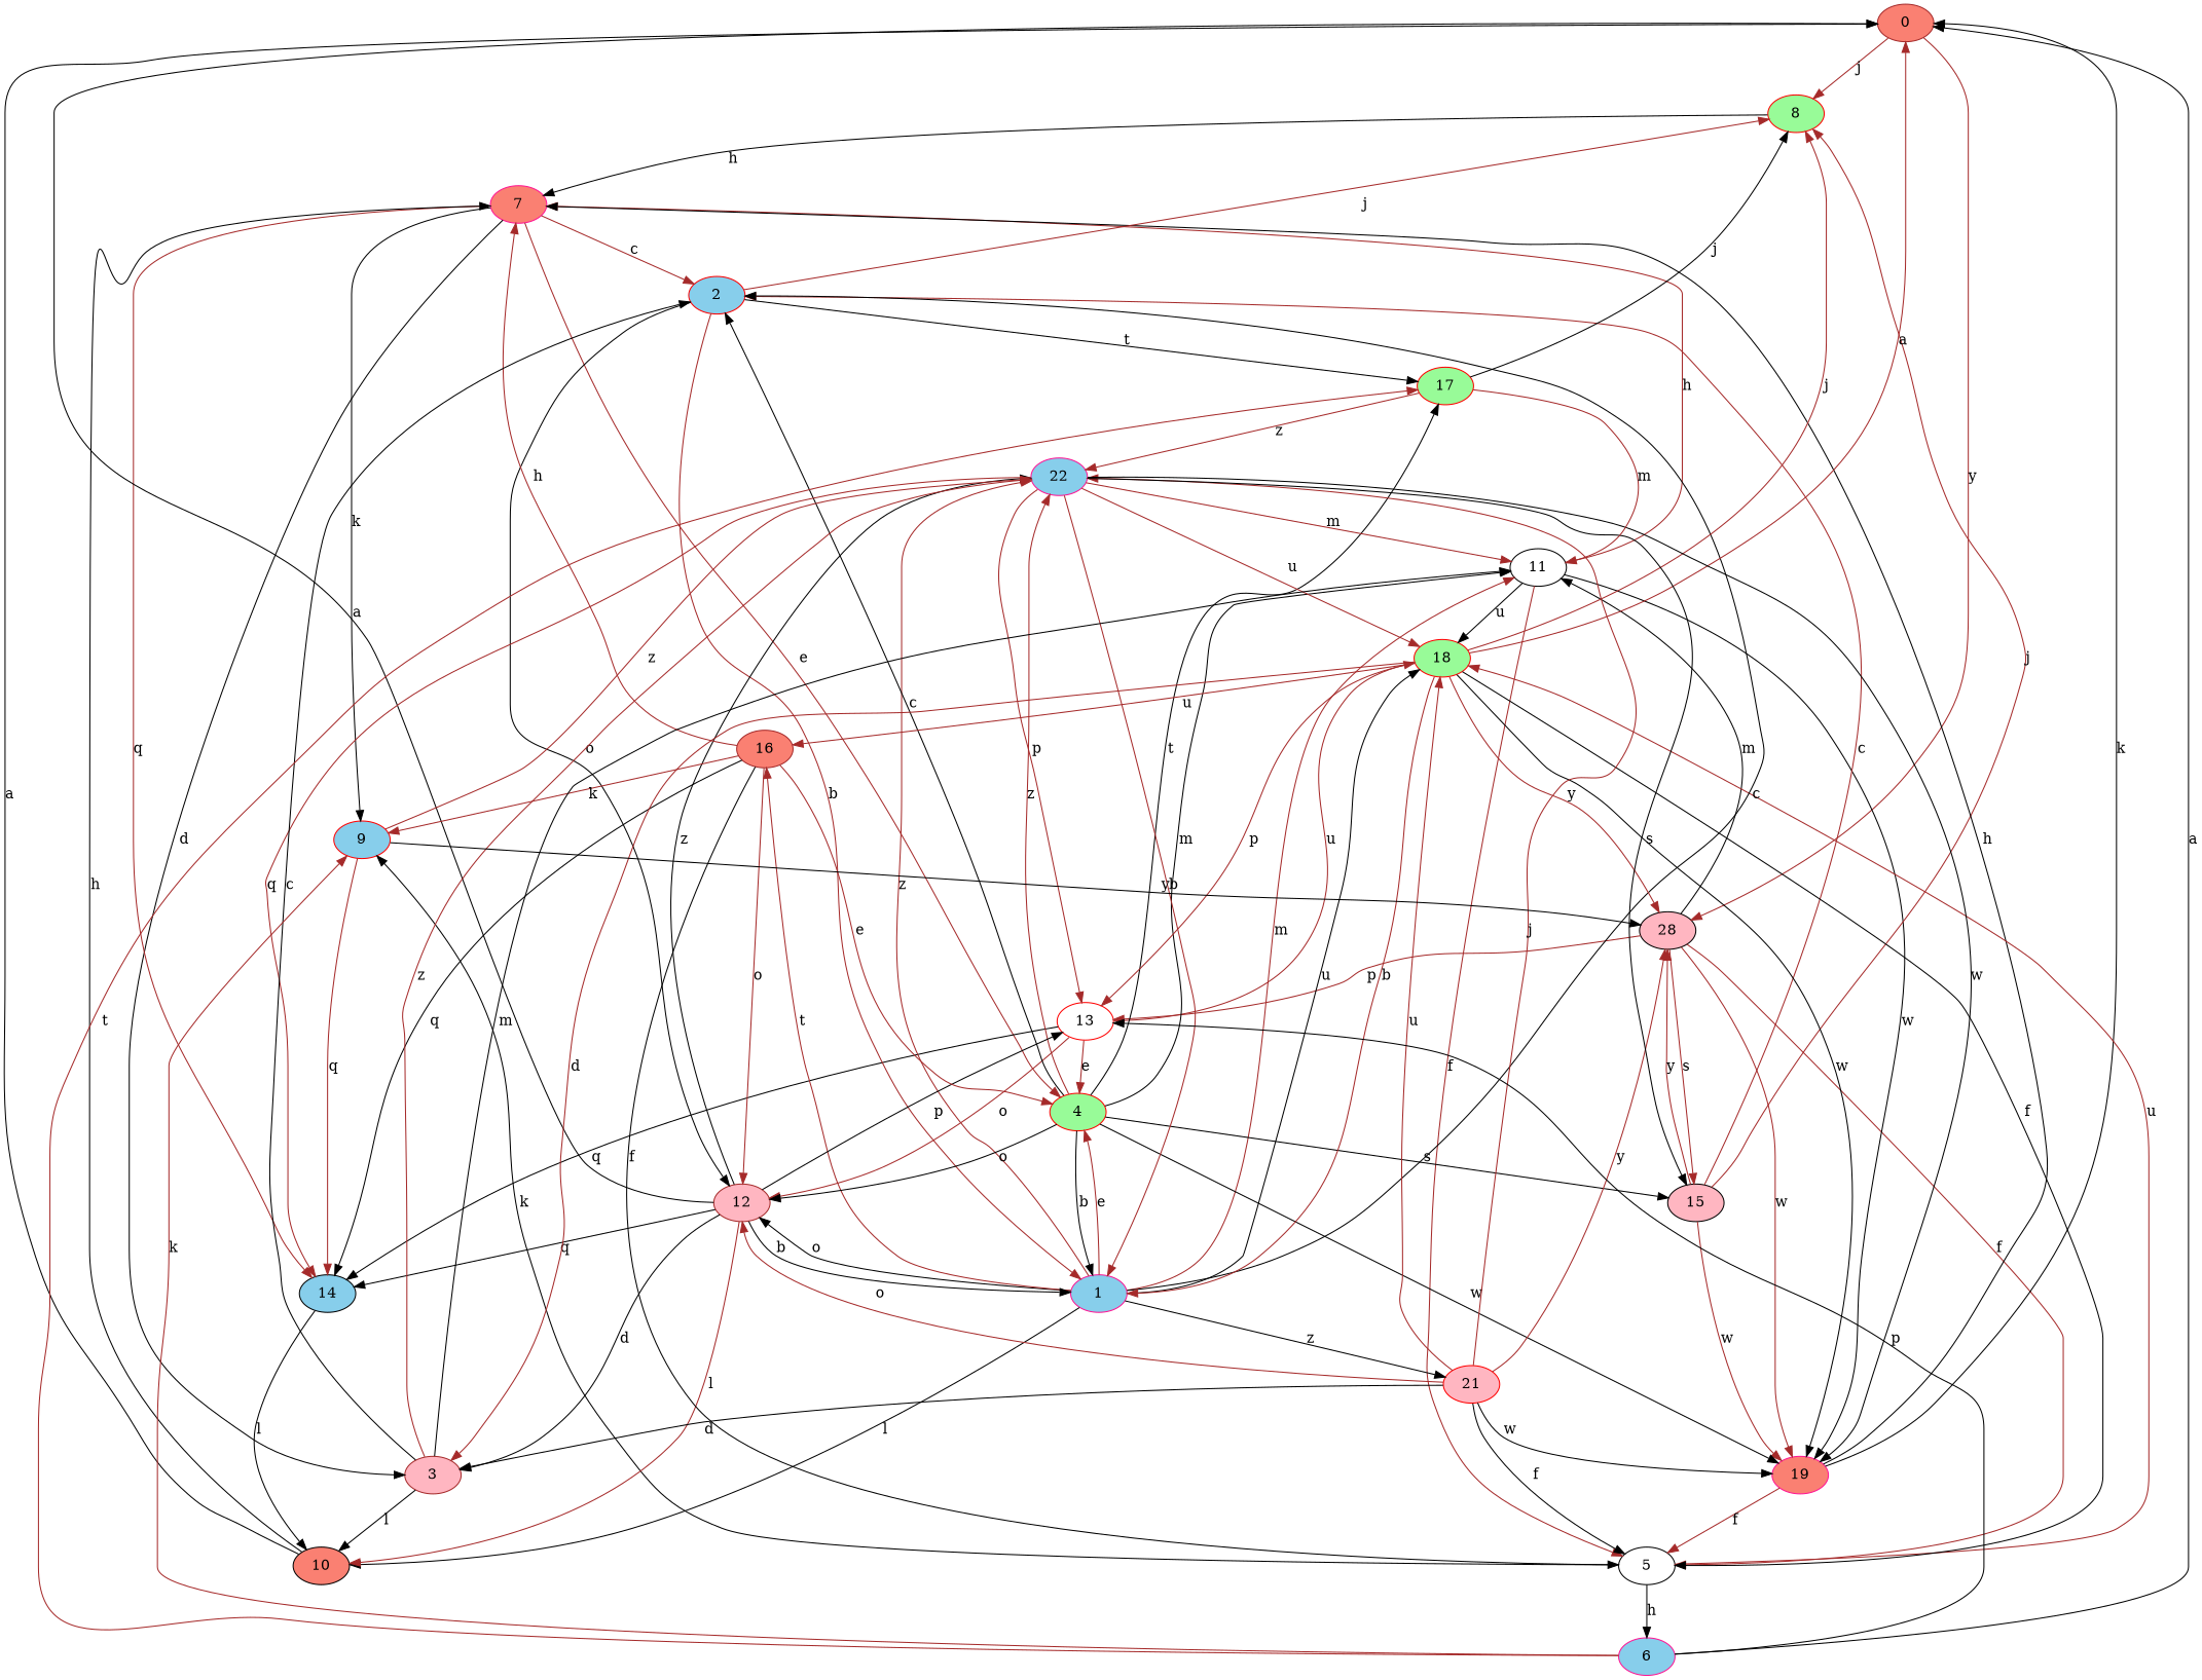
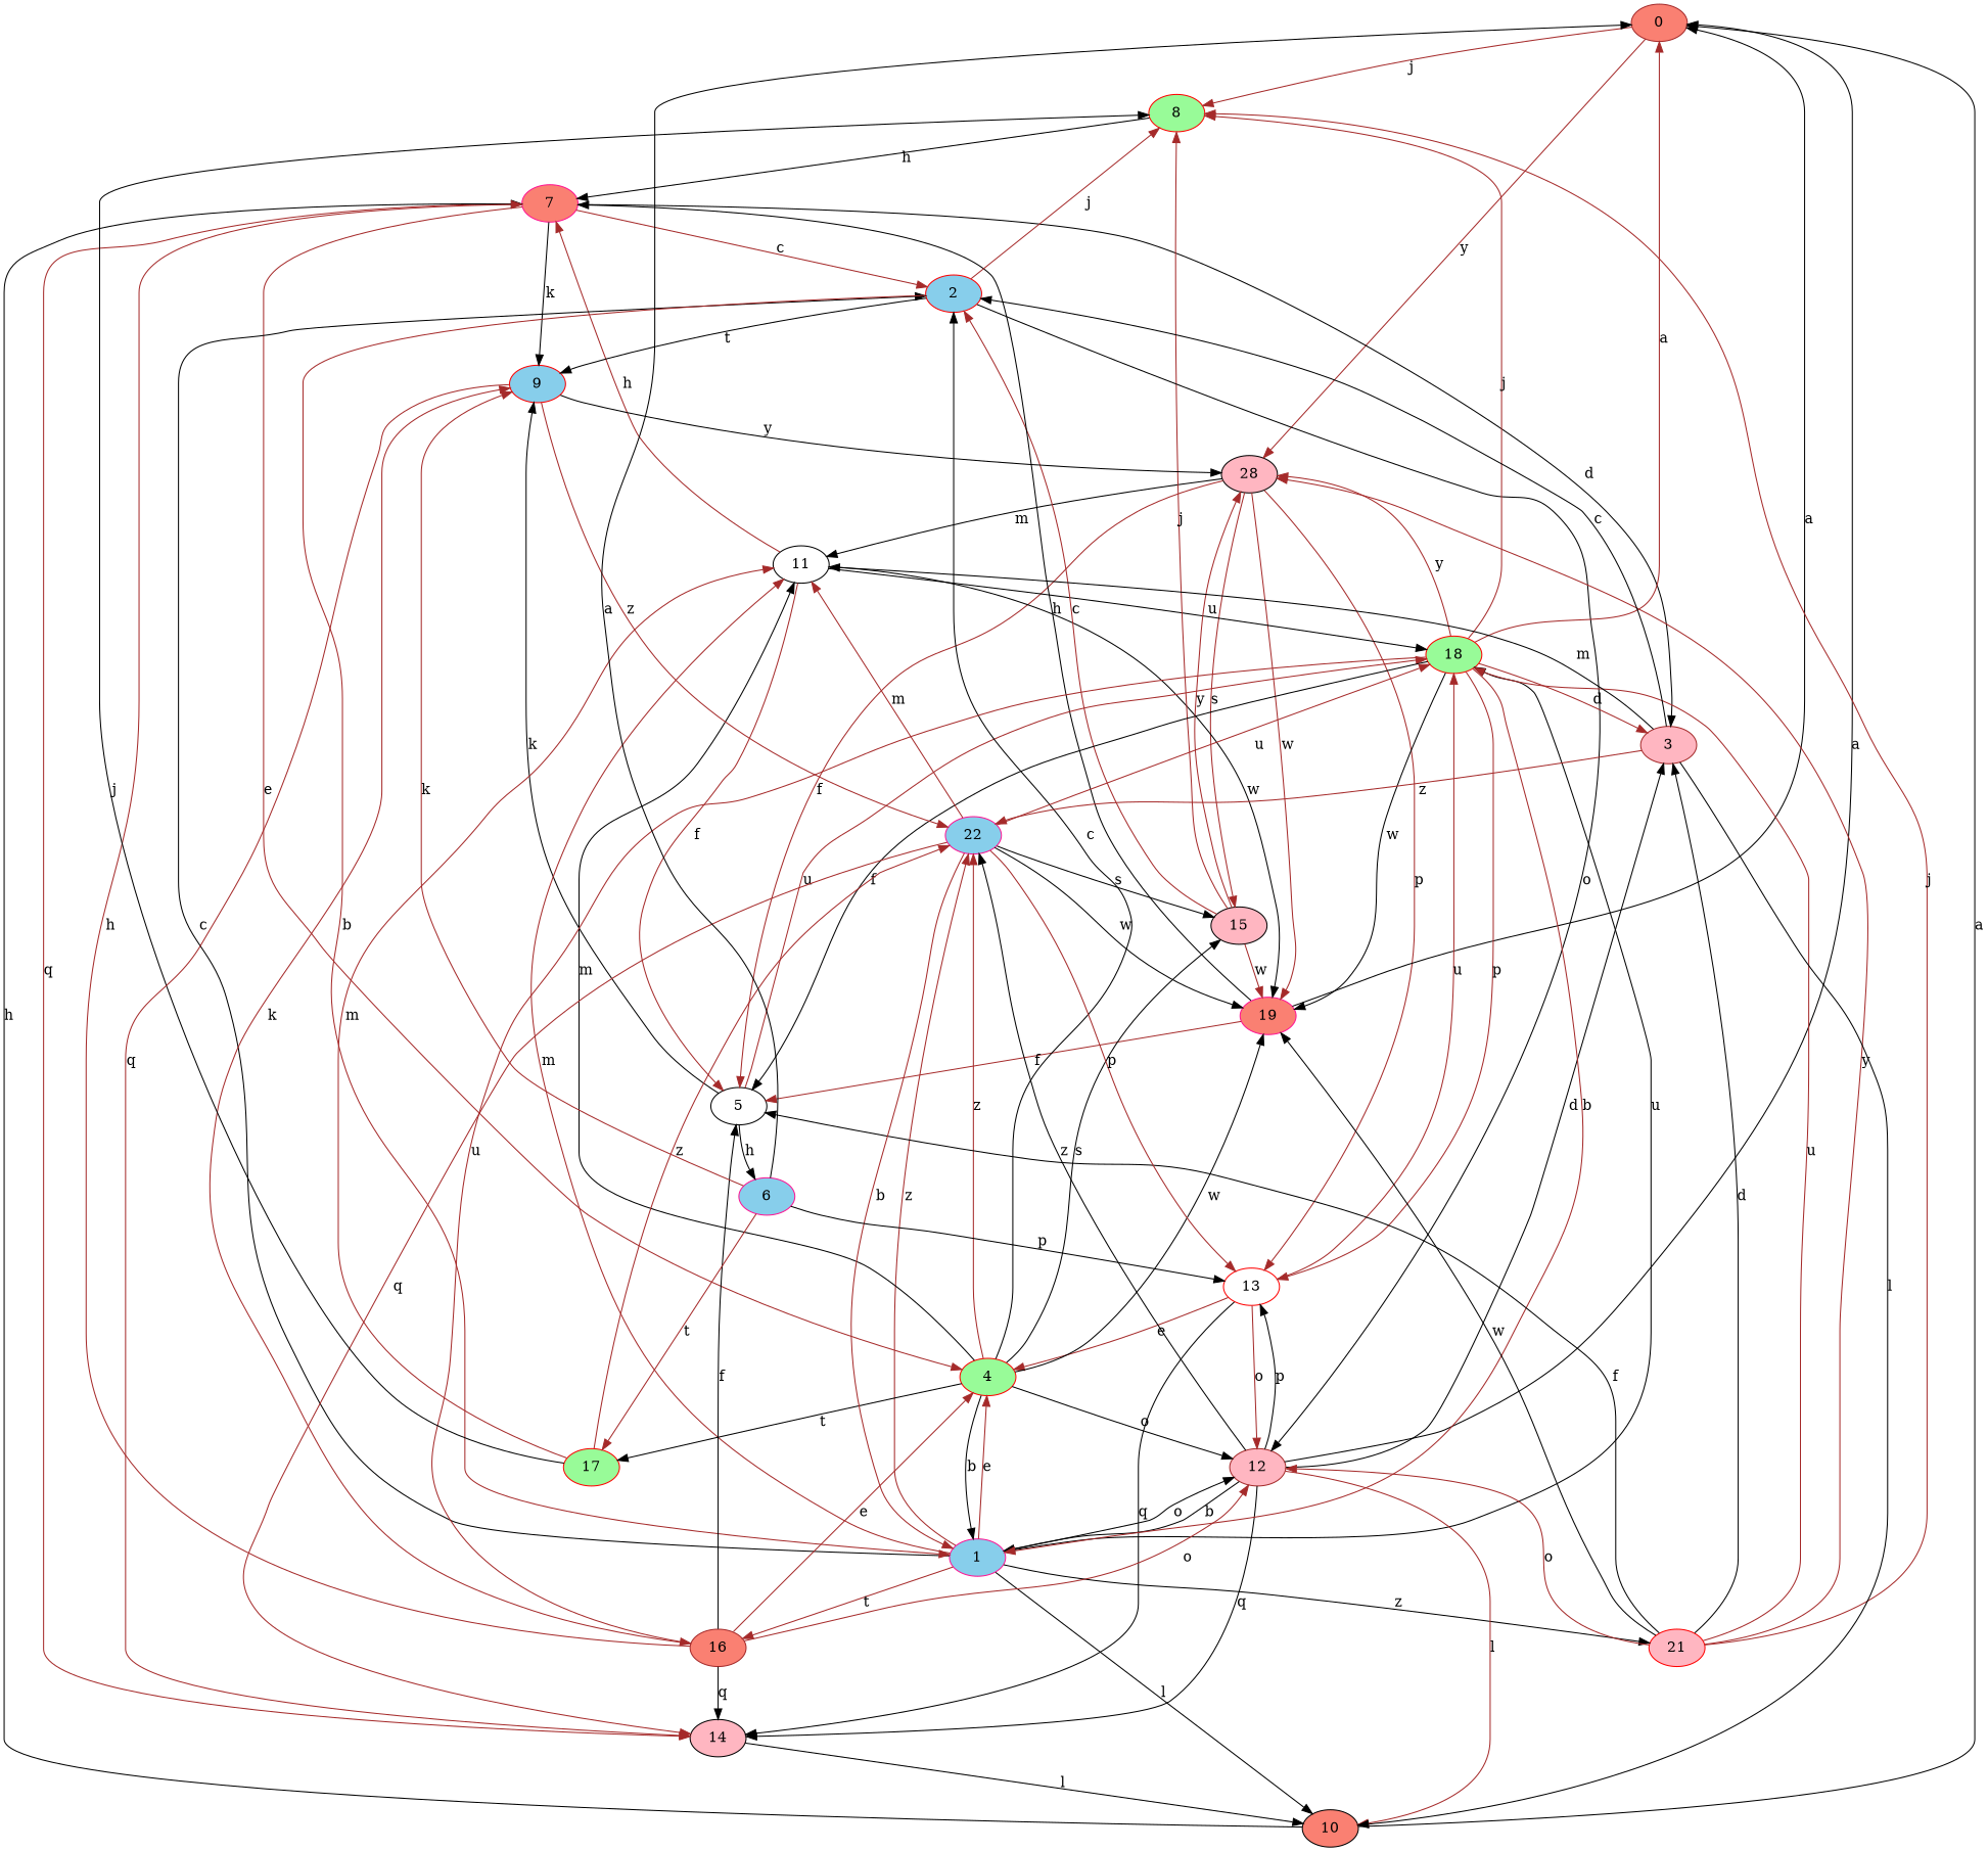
  strict digraph {
    node [color=red fillcolor=lightpink style=filled]
    edge [color=brown]
    0 [color=brown fillcolor=salmon]
    8 [fillcolor=palegreen]
    n3 [color=black label=28]
    7 [color=deeppink fillcolor=salmon]
    11 [color=black fillcolor=white]
    15 [color=black]
    19 [color=deeppink fillcolor=salmon]
    5 [color=black fillcolor=white]
    13 [fillcolor=white]
    1 [color=deeppink fillcolor=skyblue]
    2 [fillcolor=skyblue]
    4 [fillcolor=palegreen]
    10 [color=black fillcolor=salmon]
    12 [color=brown]
    16 [color=brown fillcolor=salmon]
    18 [fillcolor=palegreen]
    21
    22 [color=deeppink fillcolor=skyblue]
    17 [fillcolor=palegreen]
    3 [color=brown]
-   14 [color=black fillcolor=skyblue]
+   14 [color=black]
    9 [fillcolor=skyblue]
    6 [color=deeppink fillcolor=skyblue]
    0 -> 8 [label=j]
    0 -> n3 [label=y]
    8 -> 7 [color=black label=h]
    n3 -> 11 [color=black label=m]
    n3 -> 15 [label=s]
    n3 -> 19 [label=w]
    n3 -> 5 [label=f]
    n3 -> 13 [label=p]
    7 -> 2 [label=c]
    7 -> 4 [label=e]
    7 -> 3 [color=black label=d]
    7 -> 14 [label=q]
    7 -> 9 [color=black label=k]
    11 -> 7 [label=h]
    11 -> 19 [color=black label=w]
    11 -> 5 [label=f]
    11 -> 18 [color=black label=u]
    15 -> 8 [label=j]
    15 -> n3 [label=y]
    15 -> 19 [label=w]
    15 -> 2 [label=c]
-   19 -> 0 [color=black label=k]
+   19 -> 0 [color=black label=a]
    19 -> 7 [color=black label=h]
    19 -> 5 [label=f]
    5 -> 18 [label=u]
    5 -> 9 [color=black label=k]
    5 -> 6 [color=black label=h]
    13 -> 4 [label=e]
    13 -> 12 [label=o]
    13 -> 18 [label=u]
    13 -> 14 [color=black label=q]
    1 -> 11 [label=m]
    1 -> 2 [color=black label=c]
    1 -> 4 [label=e]
    1 -> 10 [color=black label=l]
    1 -> 12 [color=black label=o]
    1 -> 16 [label=t]
    1 -> 18 [color=black label=u]
    1 -> 21 [color=black label=z]
    1 -> 22 [label=z]
    2 -> 8 [label=j]
    2 -> 1 [label=b]
    2 -> 12 [color=black label=o]
-   2 -> 17 [color=black label=t]
+   2 -> 9 [color=black label=t]
    4 -> 11 [color=black label=m]
    4 -> 15 [color=black label=s]
    4 -> 19 [color=black label=w]
    4 -> 1 [color=black label=b]
    4 -> 2 [color=black label=c]
    4 -> 12 [color=black label=o]
    4 -> 22 [label=z]
    4 -> 17 [color=black label=t]
    10 -> 0 [color=black label=a]
    10 -> 7 [color=black label=h]
    12 -> 0 [color=black label=a]
    12 -> 13 [color=black label=p]
    12 -> 1 [color=black label=b]
    12 -> 10 [label=l]
    12 -> 22 [color=black label=z]
    12 -> 3 [color=black label=d]
    12 -> 14 [color=black label=q]
    16 -> 7 [label=h]
    16 -> 5 [color=black label=f]
    16 -> 4 [label=e]
    16 -> 12 [label=o]
    16 -> 14 [color=black label=q]
    16 -> 9 [label=k]
    18 -> 0 [label=a]
    18 -> 8 [label=j]
    18 -> n3 [label=y]
    18 -> 19 [color=black label=w]
    18 -> 5 [color=black label=f]
    18 -> 13 [label=p]
    18 -> 1 [label=b]
    18 -> 16 [label=u]
    18 -> 3 [label=d]
-   21 -> 22 [label=j]
+   21 -> 8 [label=j]
    21 -> n3 [label=y]
    21 -> 19 [color=black label=w]
    21 -> 5 [color=black label=f]
    21 -> 12 [label=o]
    21 -> 18 [label=u]
    21 -> 3 [color=black label=d]
    22 -> 11 [label=m]
    22 -> 15 [color=black label=s]
    22 -> 19 [color=black label=w]
    22 -> 13 [label=p]
    22 -> 1 [label=b]
    22 -> 18 [label=u]
    22 -> 14 [label=q]
    17 -> 8 [color=black label=j]
    17 -> 11 [label=m]
    17 -> 22 [label=z]
    3 -> 11 [color=black label=m]
    3 -> 2 [color=black label=c]
    3 -> 10 [color=black label=l]
    3 -> 22 [label=z]
    14 -> 10 [color=black label=l]
    9 -> n3 [color=black label=y]
    9 -> 22 [label=z]
    9 -> 14 [label=q]
    6 -> 0 [color=black label=a]
    6 -> 13 [color=black label=p]
    6 -> 17 [label=t]
    6 -> 9 [label=k]
  }
